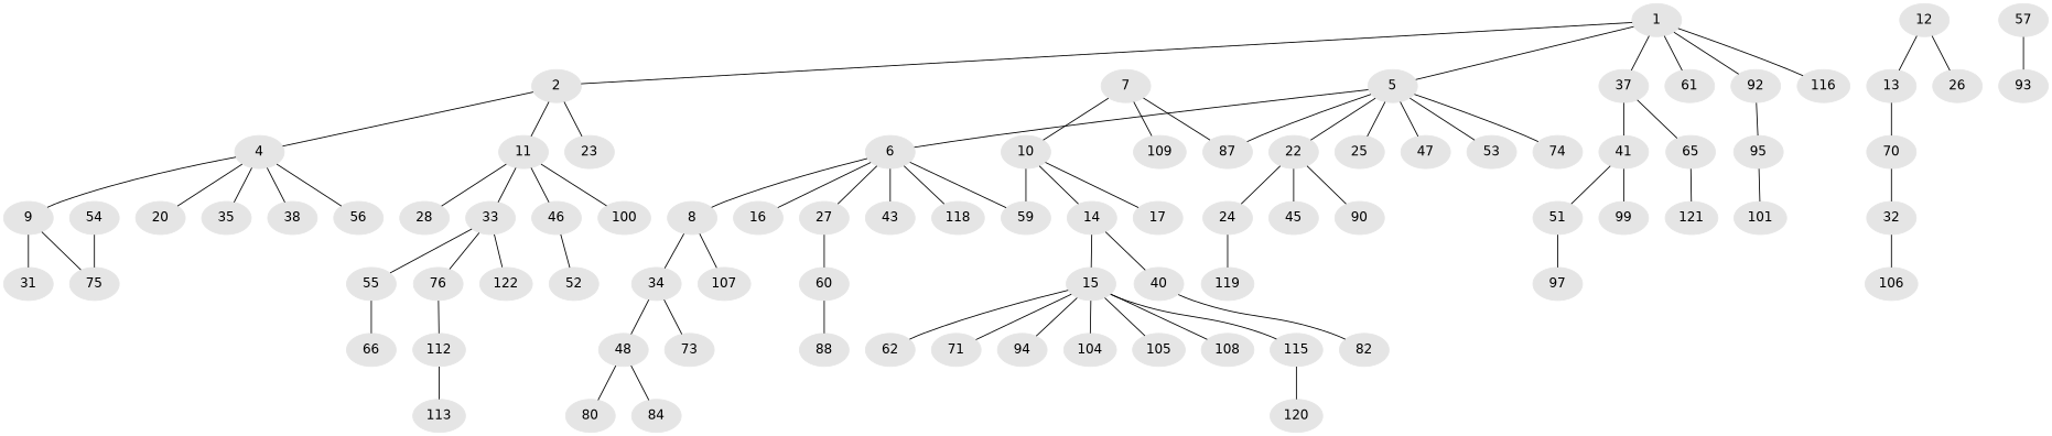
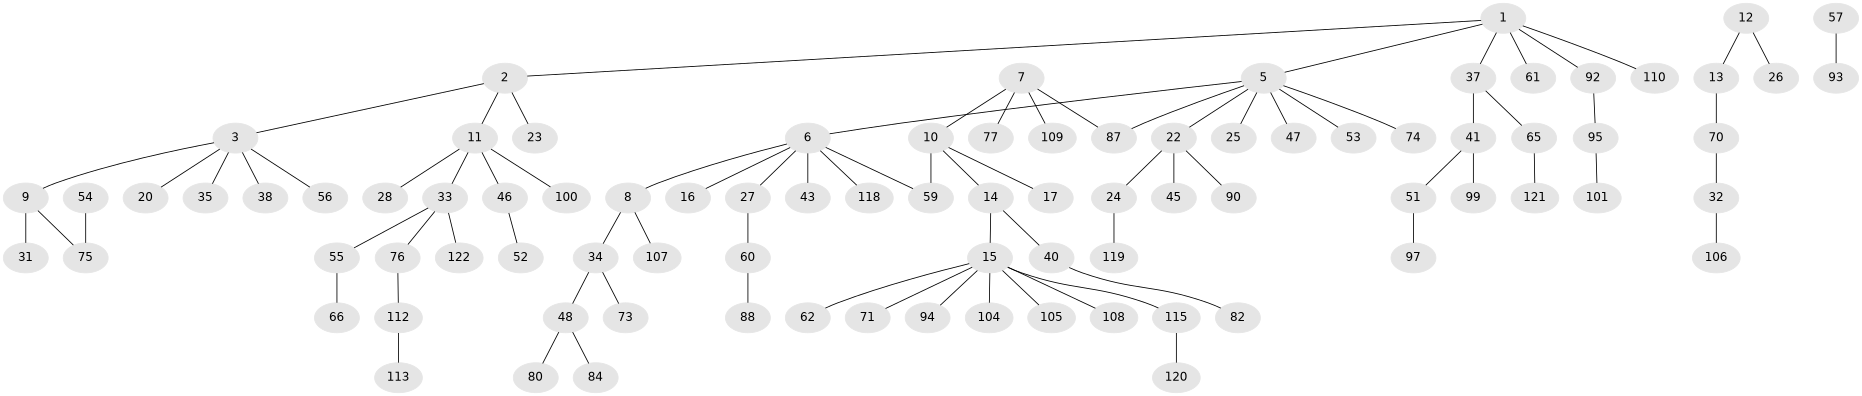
  graph {
    fontname="DejaVu Sans"
    node [color=gray90 fontname="DejaVu Sans" style=filled]
    edge [fontname="DejaVu Sans"]
    1 [super="+30"]
    2 [super="+49"]
    5 [super="+19"]
    37
    61 [super="+63"]
    92 [super="+116"]
-   110 [label=116]
-   3 [super="+4" label=4]
+   110
+   3 [super="+4"]
    11 [super="+111"]
    23 [super="+78"]
    6 [super="+18"]
    22 [super="+91"]
    25
    47
    53
    74
    87
    41 [super="+83"]
    65
    95
    9
    20
    35
    38 [super="+102"]
    56
    28 [super="+123"]
    33 [super="+60"]
    46
    100
    31 [super="+67"]
    75 [super="+79"]
    8 [super="+58"]
    16
    27
    43
    59
    118
    7 [super="+44"]
    10 [super="+29"]
+   77
    109
    24 [super="+114"]
    45
    90
    34
    107
    n47 [label=60]
    14
    17 [super="+39"]
    48 [super="+68"]
    73
    54
    12 [super="+21"]
    13 [super="+36"]
    26 [super="+42"]
    15 [super="+64"]
    40 [super="+81"]
    55 [super="+98"]
    76 [super="+96"]
    122
    52 [super="+69"]
    70
    32
    106
    62 [super="+86"]
    71
    94
    104
    105
    108
    115 [super="+117"]
    82
    120
    119
    88 [super="+89"]
    66 [super="+124"]
    112
    80
    84 [super="+103"]
    51 [super="+85"]
    99
    121
    97
    57 [super="+72"]
    93
    113
    101
    1 -- 2
    1 -- 5
    1 -- 37
    1 -- 61
    1 -- 92
    1 -- 110
    2 -- 3
    2 -- 11
    2 -- 23
    5 -- 6
    5 -- 22
    5 -- 25
    5 -- 47
    5 -- 53
    5 -- 74
    5 -- 87
    37 -- 41
    37 -- 65
    92 -- 95
    3 -- 9
    3 -- 20
    3 -- 35
    3 -- 38
    3 -- 56
    11 -- 28
    11 -- 33
    11 -- 46
    11 -- 100
    6 -- 8
    6 -- 16
    6 -- 27
    6 -- 43
    6 -- 59
    6 -- 118
    22 -- 24
    22 -- 45
    22 -- 90
    41 -- 51
    41 -- 99
    65 -- 121
    95 -- 101
    9 -- 31
    9 -- 75
    33 -- 55
    33 -- 76
    33 -- 122
    46 -- 52
    8 -- 34
    8 -- 107
    27 -- n47
    7 -- 87
    7 -- 10
+   7 -- 77
    7 -- 109
    10 -- 59
    10 -- 14
    10 -- 17
    24 -- 119
    34 -- 48
    34 -- 73
    n47 -- 88
    14 -- 15
    14 -- 40
    48 -- 80
    48 -- 84
    54 -- 75
    12 -- 13
    12 -- 26
    13 -- 70
    15 -- 62
    15 -- 71
    15 -- 94
    15 -- 104
    15 -- 105
    15 -- 108
    15 -- 115
    40 -- 82
    55 -- 66
    76 -- 112
    70 -- 32
    32 -- 106
    115 -- 120
    112 -- 113
    51 -- 97
    57 -- 93
  }
